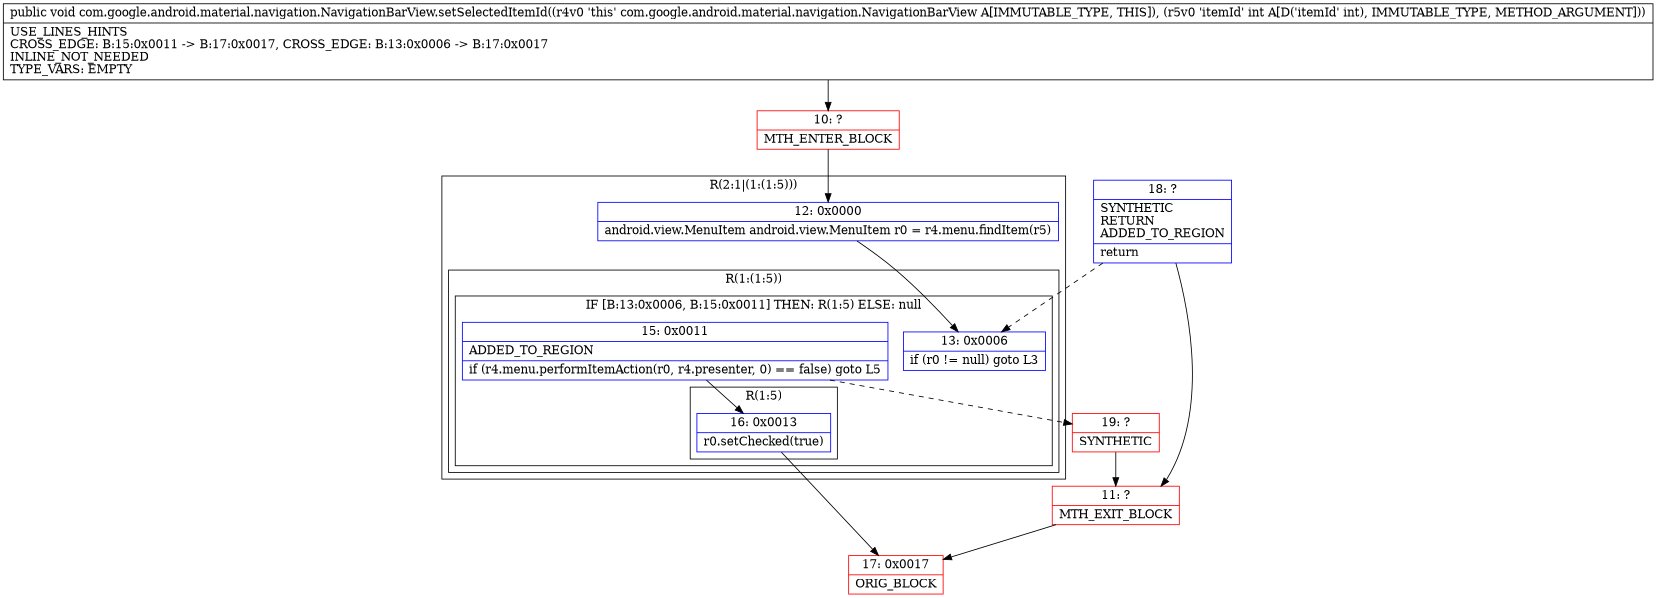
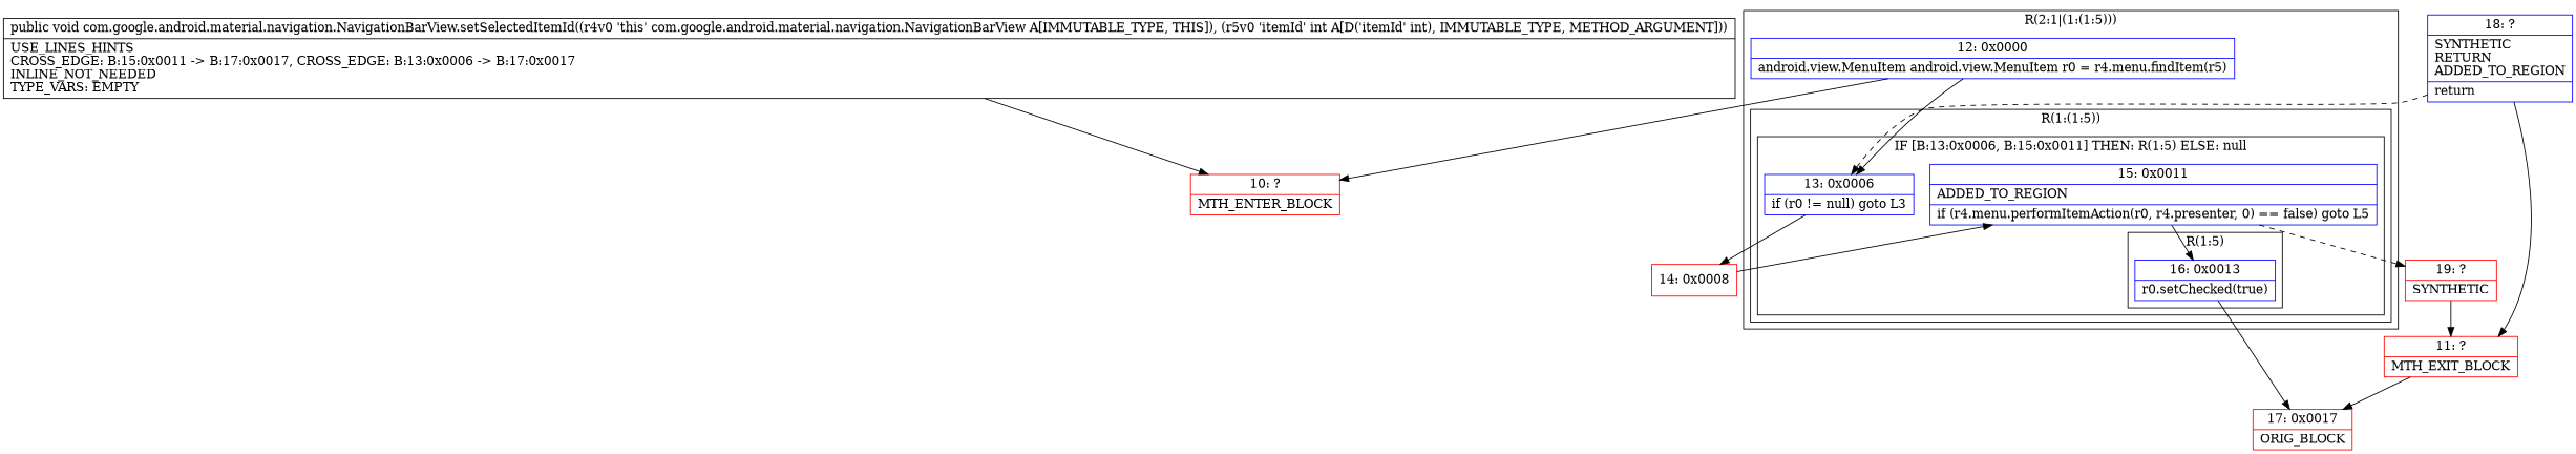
  digraph {
    node [color=blue shape=record]
    n1 [label="{16\:\ 0x0013|r0.setChecked(true)\l}"]
    n2 [label="{13\:\ 0x0006|if (r0 != null) goto L3\l}"]
    n3 [label="{15\:\ 0x0011|ADDED_TO_REGION\l|if (r4.menu.performItemAction(r0, r4.presenter, 0) == false) goto L5\l}"]
    n4 [label="{12\:\ 0x0000|android.view.MenuItem android.view.MenuItem r0 = r4.menu.findItem(r5)\l}"]
    n5 [color=red label="{17\:\ 0x0017|ORIG_BLOCK\l}"]
+   n6 [color=red label="{14\:\ 0x0008}"]
    n7 [color=red label="{19\:\ ?|SYNTHETIC\l}"]
    n8 [label="{18\:\ ?|SYNTHETIC\lRETURN\lADDED_TO_REGION\l|return\l}"]
    n9 [color=red label="{11\:\ ?|MTH_EXIT_BLOCK\l}"]
    n10 [color=red label="{10\:\ ?|MTH_ENTER_BLOCK\l}"]
    n11 [label="{public void com.google.android.material.navigation.NavigationBarView.setSelectedItemId((r4v0 'this' com.google.android.material.navigation.NavigationBarView A[IMMUTABLE_TYPE, THIS]), (r5v0 'itemId' int A[D('itemId' int), IMMUTABLE_TYPE, METHOD_ARGUMENT]))  | USE_LINES_HINTS\lCROSS_EDGE: B:15:0x0011 \-\> B:17:0x0017, CROSS_EDGE: B:13:0x0006 \-\> B:17:0x0017\lINLINE_NOT_NEEDED\lTYPE_VARS: EMPTY\l}" color=""]
    subgraph cluster_1 {
      label="R(2:1|(1:(1:5)))"
      n4
      subgraph cluster_2 {
        label="R(1:(1:5))"
        subgraph cluster_3 {
          label="IF [B:13:0x0006, B:15:0x0011] THEN: R(1:5) ELSE: null"
          n2
          n3
          subgraph cluster_4 {
            label="R(1:5)"
            n1
          }
        }
      }
    }
    n1 -> n5
+   n2 -> n6
    n3 -> n1
    n3 -> n7 [style=dashed]
    n4 -> n2
+   n6 -> n3
    n7 -> n9
    n8 -> n2 [style=dashed]
    n8 -> n9
    n9 -> n5
-   n10 -> n4
+   n4 -> n10
    n11 -> n10
  }
